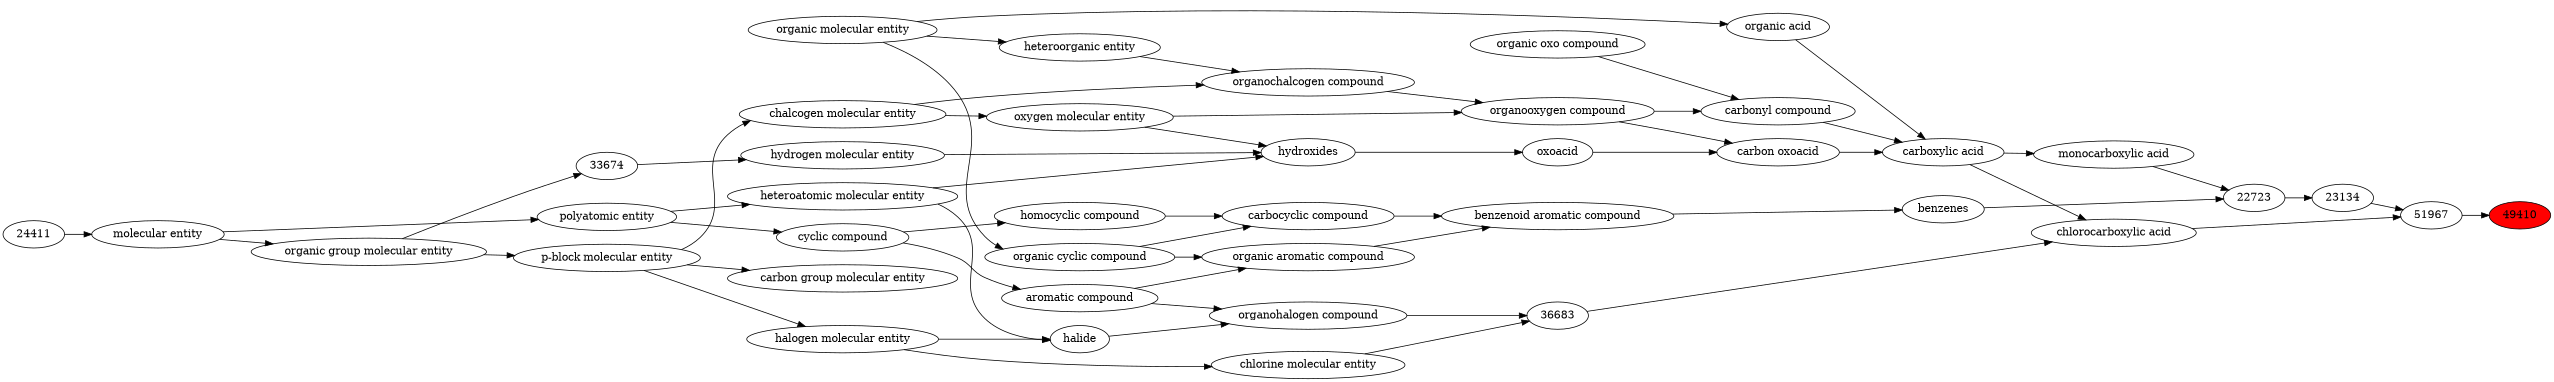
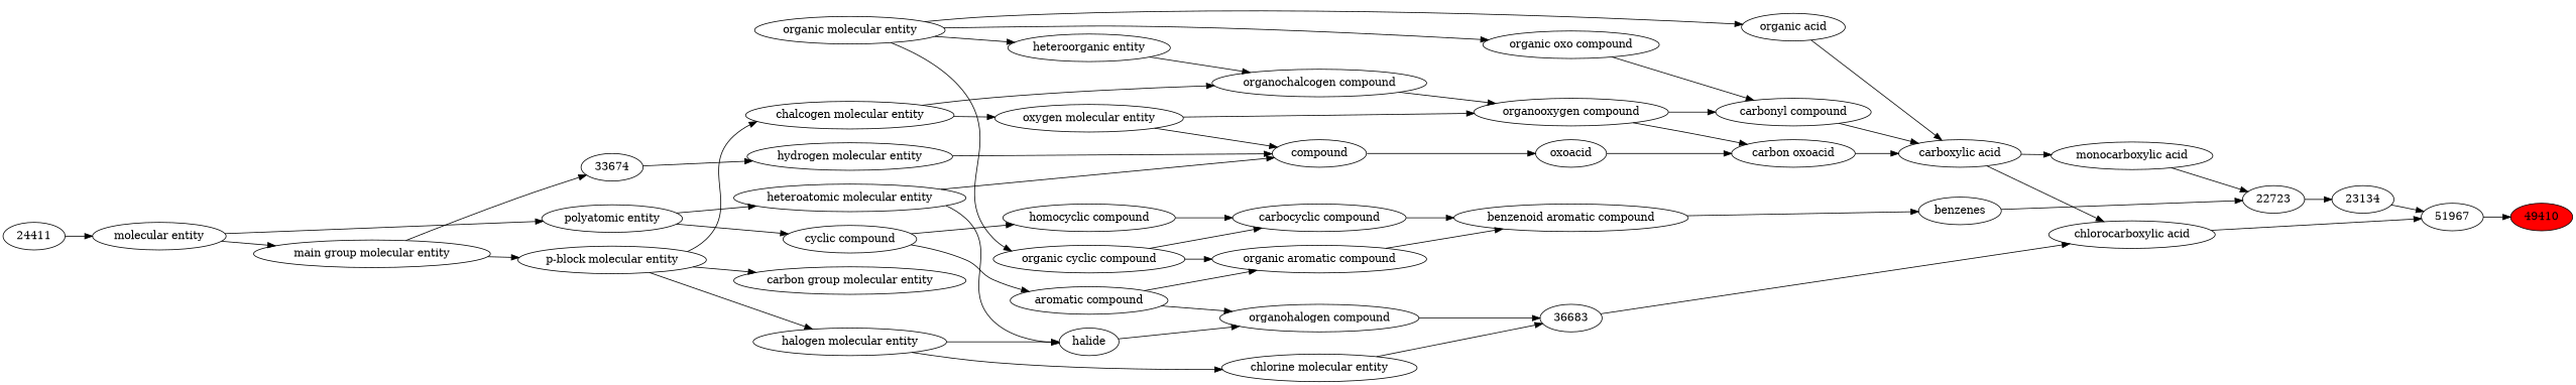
  digraph {
    rankdir=LR
    n1 [fillcolor=red label=49410 style=filled]
    n2 [label=51967]
    n3 [label=23134]
    n4 [label="chlorocarboxylic acid"]
    n5 [label=22723]
    n6 [label=36683]
    n7 [label="carboxylic acid"]
    n8 [label="monocarboxylic acid"]
    n9 [label=benzenes]
    n10 [label="organohalogen compound"]
    n11 [label="chlorine molecular entity"]
    n12 [label="carbonyl compound"]
    n13 [label="carbon oxoacid"]
    n14 [label="organic acid"]
    n15 [label="benzenoid aromatic compound"]
    n16 [label="heteroorganic entity"]
    n17 [label="organochalcogen compound"]
    n18 [label="organooxygen compound"]
    n19 [label=halide]
    n20 [label="halogen molecular entity"]
    n21 [label="organic oxo compound"]
    n22 [label=oxoacid]
    n23 [label="organic molecular entity"]
    n24 [label="organic cyclic compound"]
    n25 [label="organic aromatic compound"]
    n26 [label="carbocyclic compound"]
    n27 [label="heteroatomic molecular entity"]
-   n28 [label=hydroxides]
+   n28 [label=compound]
    n29 [label="p-block molecular entity"]
    n30 [label="carbon group molecular entity"]
    n31 [label="chalcogen molecular entity"]
    n32 [label="oxygen molecular entity"]
    n33 [label="aromatic compound"]
    n34 [label="homocyclic compound"]
    n35 [label="polyatomic entity"]
    n36 [label="cyclic compound"]
-   n37 [label="organic group molecular entity"]
+   n37 [label="main group molecular entity"]
    n38 [label=33674]
    n39 [label="hydrogen molecular entity"]
    n40 [label="molecular entity"]
    n41 [label=24411]
    n2 -> n1
    n3 -> n2
    n4 -> n2
    n5 -> n3
    n6 -> n4
    n7 -> n4
    n7 -> n8
    n8 -> n5
    n9 -> n5
    n10 -> n6
    n11 -> n6
    n12 -> n7
    n13 -> n7
    n14 -> n7
    n15 -> n9
    n16 -> n17
    n17 -> n18
    n18 -> n12
    n18 -> n13
    n19 -> n10
    n20 -> n11
    n20 -> n19
    n21 -> n12
    n22 -> n13
    n23 -> n14
    n23 -> n16
+   n23 -> n21
    n23 -> n24
    n24 -> n25
    n24 -> n26
    n25 -> n15
    n26 -> n15
    n27 -> n19
    n27 -> n28
    n28 -> n22
    n29 -> n20
    n29 -> n30
    n29 -> n31
    n31 -> n17
    n31 -> n32
    n32 -> n18
    n32 -> n28
    n33 -> n10
    n33 -> n25
    n34 -> n26
    n35 -> n27
    n35 -> n36
    n36 -> n33
    n36 -> n34
    n37 -> n29
    n37 -> n38
    n38 -> n39
    n39 -> n28
    n40 -> n35
    n40 -> n37
    n41 -> n40
  }
